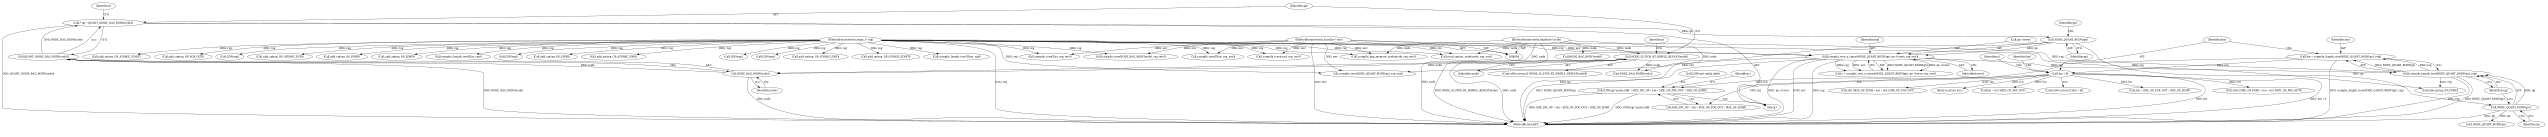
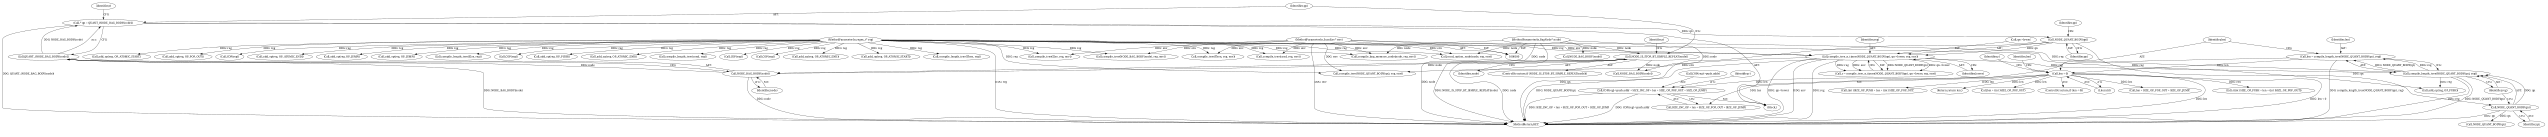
  digraph {
    fontname="Noto Serif"
    node [fontname="Noto Serif"]
    edge [fontname="Noto Serif"]
    n1 [label="(Call,COP(reg)->push.addr = SIZE_INC_OP + len + SIZE_OP_POP_OUT + SIZE_OP_JUMP)"]
    n2 [label="(Call,SIZE_INC_OP + len + SIZE_OP_POP_OUT + SIZE_OP_JUMP)"]
    n3 [label="(MethodReturn,RET)"]
    n4 [label="(Block,)"]
    n5 [label="(Call,len < 0)"]
    n6 [label="(Call,len + SIZE_OP_POP_OUT + SIZE_OP_JUMP)"]
    n7 [label="(Call,-((int )SIZE_OP_PUSH + len + (int )SIZE_OP_POP_OUT))"]
    n8 [label="(Call,(int )SIZE_OP_PUSH + len + (int )SIZE_OP_POP_OUT)"]
    n9 [label="(Return,return len;)"]
    n10 [label="(Call,len + (int )SIZE_OP_POP_OUT)"]
    n11 [label="(ControlStructure,if (len < 0))"]
+   n12 [label="(Literal,0)"]
    n13 [label="(Call,len = compile_length_tree(NODE_QUANT_BODY(qn), reg))"]
    n14 [label="(Call,compile_length_tree(NODE_QUANT_BODY(qn), reg))"]
    n15 [label="(Call,add_op(reg, OP_PUSH))"]
    n16 [label="(Identifier,reg)"]
    n17 [label="(Call,NODE_QUANT_BODY(qn))"]
    n18 [label="(Call,NODE_QUANT_BODY(qn))"]
    n19 [label="(Identifier,qn)"]
    n20 [label="(Call,NODE_QUANT_BODY(qn))"]
    n21 [label="(Call,compile_tree_n_times(NODE_QUANT_BODY(qn), qn->lower, reg, env))"]
    n22 [label="(Identifier,qn)"]
    n23 [label="(Call,compile_tree(NODE_QUANT_BODY(qn), reg, env))"]
    n24 [label="(Call,r = compile_tree_n_times(NODE_QUANT_BODY(qn), qn->lower, reg, env))"]
    n25 [label="(Identifier,lower)"]
    n26 [label="(Call,* qn = QUANT_(NODE_BAG_BODY(node)))"]
    n27 [label="(Call,QUANT_(NODE_BAG_BODY(node)))"]
    n28 [label="(Call,NODE_BAG_BODY(node))"]
    n29 [label="(Identifier,node)"]
    n30 [label="(Call,NODE_IS_STOP_BT_SIMPLE_REPEAT(node))"]
    n31 [label="(Call,NODE_BAG_BODY(node))"]
    n32 [label="(ControlStructure,if (NODE_IS_STOP_BT_SIMPLE_REPEAT(node)))"]
    n33 [label="(Identifier,node)"]
    n34 [label="(MethodParameterIn,BagNode* node)"]
    n35 [label="(Call,compile_bag_memory_node(node, reg, env))"]
    n36 [label="(Call,cond_option_node(node, reg, env))"]
    n37 [label="(Call,NODE_BAG_BODY(node))"]
    1000100
    n39 [label="(MethodParameterIn,regex_t* reg)"]
    n40 [label="(Call,add_op(reg, OP_JUMP))"]
    n41 [label="(Call,compile_length_tree(Else, reg))"]
    n42 [label="(Call,COP(reg))"]
    n43 [label="(Call,add_op(reg, OP_PUSH))"]
    n44 [label="(Call,add_op(reg, OP_ATOMIC_END))"]
    n45 [label="(Call,compile_tree(Else, reg, env))"]
+   n46 [label="(Call,compile_length_tree(cond, reg))"]
    n47 [label="(Call,compile_tree(NODE_BAG_BODY(node), reg, env))"]
    n48 [label="(Call,COP(reg))"]
    n49 [label="(Call,COP(reg))"]
    n50 [label="(Call,compile_tree(Then, reg, env))"]
    n51 [label="(Call,add_op(reg, OP_ATOMIC_END))"]
    n52 [label="(Call,add_op(reg, OP_ATOMIC_START))"]
    n53 [label="(Call,compile_length_tree(Then, reg))"]
    n54 [label="(Call,compile_tree(cond, reg, env))"]
    n55 [label="(Call,add_op(reg, OP_ATOMIC_START))"]
    n56 [label="(Call,add_op(reg, OP_POP_OUT))"]
    n57 [label="(Call,COP(reg))"]
    n58 [label="(Call,add_op(reg, OP_ATOMIC_END))"]
    n59 [label="(Call,add_op(reg, OP_JUMP))"]
    n60 [label="(MethodParameterIn,ScanEnv* env)"]
    n61 [label="(Identifier,len)"]
    n62 [label="(Identifier,r)"]
    n63 [label="(Identifier,reg)"]
    n64 [label="(Call,COP(reg)->push.addr)"]
    n65 [label="(Call,qn->lower)"]
    n66 [label="(Identifier,len)"]
    n67 [label="(Identifier,r)"]
    n68 [label="(Identifier,qn)"]
    n69 [label="(Identifier,r)"]
    n70 [label="(Identifier,r)"]
    n71 [label="(Identifier,len)"]
    n72 [label="(Identifier,qn)"]
    n1 -> n2 [label="CFG: "]
    n1 -> n3 [label="DDG: SIZE_INC_OP + len + SIZE_OP_POP_OUT + SIZE_OP_JUMP"]
    n1 -> n3 [label="DDG: COP(reg)->push.addr"]
    n1 -> n4 [label="AST: "]
    n2 -> n1 [label="AST: "]
    n5 -> n1 [label="DDG: len"]
    n5 -> n2 [label="DDG: len"]
    n5 -> n3 [label="DDG: len"]
    n5 -> n3 [label="DDG: len < 0"]
    n5 -> n6 [label="DDG: len"]
    n5 -> n7 [label="DDG: env"]
    n5 -> n8 [label="DDG: len"]
    n5 -> n9 [label="DDG: len"]
    n5 -> n10 [label="DDG: len"]
    n5 -> n11 [label="AST: "]
+   n5 -> n12 [label="CFG: "]
+   n12 -> n5 [label="AST: "]
    n13 -> n3 [label="DDG: compile_length_tree(NODE_QUANT_BODY(qn), reg)"]
    n13 -> n4 [label="AST: "]
    n13 -> n5 [label="DDG: len"]
    n13 -> n14 [label="CFG: "]
    n14 -> n3 [label="DDG: reg"]
    n14 -> n3 [label="DDG: NODE_QUANT_BODY(qn)"]
    n14 -> n13 [label="AST: "]
    n14 -> n13 [label="DDG: NODE_QUANT_BODY(qn)"]
    n14 -> n13 [label="DDG: reg"]
    n14 -> n15 [label="DDG: reg"]
    n14 -> n16 [label="CFG: "]
    n16 -> n14 [label="AST: "]
    n16 -> n17 [label="CFG: "]
    n17 -> n3 [label="DDG: qn"]
    n17 -> n14 [label="AST: "]
    n17 -> n14 [label="DDG: qn"]
    n17 -> n18 [label="DDG: qn"]
    n17 -> n19 [label="CFG: "]
    n19 -> n17 [label="AST: "]
    n20 -> n3 [label="DDG: qn"]
    n20 -> n17 [label="DDG: qn"]
    n20 -> n21 [label="AST: "]
    n20 -> n21 [label="DDG: qn"]
    n20 -> n22 [label="CFG: "]
    n21 -> n3 [label="DDG: NODE_QUANT_BODY(qn)"]
    n21 -> n3 [label="DDG: qn->lower"]
    n21 -> n3 [label="DDG: env"]
    n21 -> n3 [label="DDG: reg"]
    n21 -> n14 [label="DDG: reg"]
    n21 -> n23 [label="DDG: env"]
    n21 -> n24 [label="AST: "]
    n21 -> n24 [label="DDG: NODE_QUANT_BODY(qn)"]
    n21 -> n24 [label="DDG: qn->lower"]
    n21 -> n24 [label="DDG: reg"]
    n21 -> n24 [label="DDG: env"]
    n21 -> n25 [label="CFG: "]
    n22 -> n20 [label="AST: "]
    n24 -> n21 [label="CFG: "]
    n25 -> n21 [label="AST: "]
    n26 -> n3 [label="DDG: QUANT_(NODE_BAG_BODY(node))"]
    n26 -> n4 [label="AST: "]
    n26 -> n20 [label="DDG: qn"]
    n26 -> n27 [label="CFG: "]
    n27 -> n3 [label="DDG: NODE_BAG_BODY(node)"]
    n27 -> n26 [label="AST: "]
    n27 -> n26 [label="DDG: NODE_BAG_BODY(node)"]
    n27 -> n28 [label="CFG: "]
    n28 -> n3 [label="DDG: node"]
    n28 -> n27 [label="AST: "]
    n28 -> n27 [label="DDG: node"]
    n28 -> n29 [label="CFG: "]
    n29 -> n28 [label="AST: "]
    n30 -> n3 [label="DDG: NODE_IS_STOP_BT_SIMPLE_REPEAT(node)"]
    n30 -> n3 [label="DDG: node"]
    n30 -> n28 [label="DDG: node"]
    n30 -> n31 [label="DDG: node"]
    n30 -> n32 [label="AST: "]
    n30 -> n33 [label="CFG: "]
    n33 -> n30 [label="AST: "]
    n34 -> n3 [label="DDG: node"]
    n34 -> n28 [label="DDG: node"]
    n34 -> n30 [label="DDG: node"]
    n34 -> n31 [label="DDG: node"]
    n34 -> n35 [label="DDG: node"]
    n34 -> n36 [label="DDG: node"]
    n34 -> n37 [label="DDG: node"]
    n34 -> 1000100 [label="AST: "]
    n39 -> n3 [label="DDG: reg"]
    n39 -> n14 [label="DDG: reg"]
    n39 -> n15 [label="DDG: reg"]
    n39 -> n21 [label="DDG: reg"]
    n39 -> n23 [label="DDG: reg"]
    n39 -> n35 [label="DDG: reg"]
    n39 -> n36 [label="DDG: reg"]
    n39 -> 1000100 [label="AST: "]
    n39 -> n40 [label="DDG: reg"]
    n39 -> n41 [label="DDG: reg"]
    n39 -> n42 [label="DDG: reg"]
    n39 -> n43 [label="DDG: reg"]
    n39 -> n44 [label="DDG: reg"]
    n39 -> n45 [label="DDG: reg"]
+   n39 -> n46 [label="DDG: reg"]
    n39 -> n47 [label="DDG: reg"]
    n39 -> n48 [label="DDG: reg"]
    n39 -> n49 [label="DDG: reg"]
    n39 -> n50 [label="DDG: reg"]
    n39 -> n51 [label="DDG: reg"]
    n39 -> n52 [label="DDG: reg"]
    n39 -> n53 [label="DDG: reg"]
    n39 -> n54 [label="DDG: reg"]
    n39 -> n55 [label="DDG: reg"]
    n39 -> n56 [label="DDG: reg"]
    n39 -> n57 [label="DDG: reg"]
    n39 -> n58 [label="DDG: reg"]
    n39 -> n59 [label="DDG: reg"]
    n60 -> n3 [label="DDG: env"]
    n60 -> n21 [label="DDG: env"]
    n60 -> n23 [label="DDG: env"]
    n60 -> n35 [label="DDG: env"]
    n60 -> n36 [label="DDG: env"]
    n60 -> 1000100 [label="AST: "]
    n60 -> n45 [label="DDG: env"]
    n60 -> n47 [label="DDG: env"]
    n60 -> n50 [label="DDG: env"]
    n60 -> n54 [label="DDG: env"]
    n61 -> n5 [label="AST: "]
    n61 -> n13 [label="CFG: "]
    n62 -> n1 [label="CFG: "]
    n63 -> n21 [label="AST: "]
    n64 -> n1 [label="AST: "]
    n65 -> n21 [label="AST: "]
    n66 -> n13 [label="AST: "]
    n67 -> n26 [label="CFG: "]
    n68 -> n26 [label="AST: "]
    n68 -> n30 [label="CFG: "]
    n69 -> n5 [label="CFG: "]
    n70 -> n30 [label="CFG: "]
    n71 -> n5 [label="CFG: "]
    n72 -> n20 [label="CFG: "]
  }
